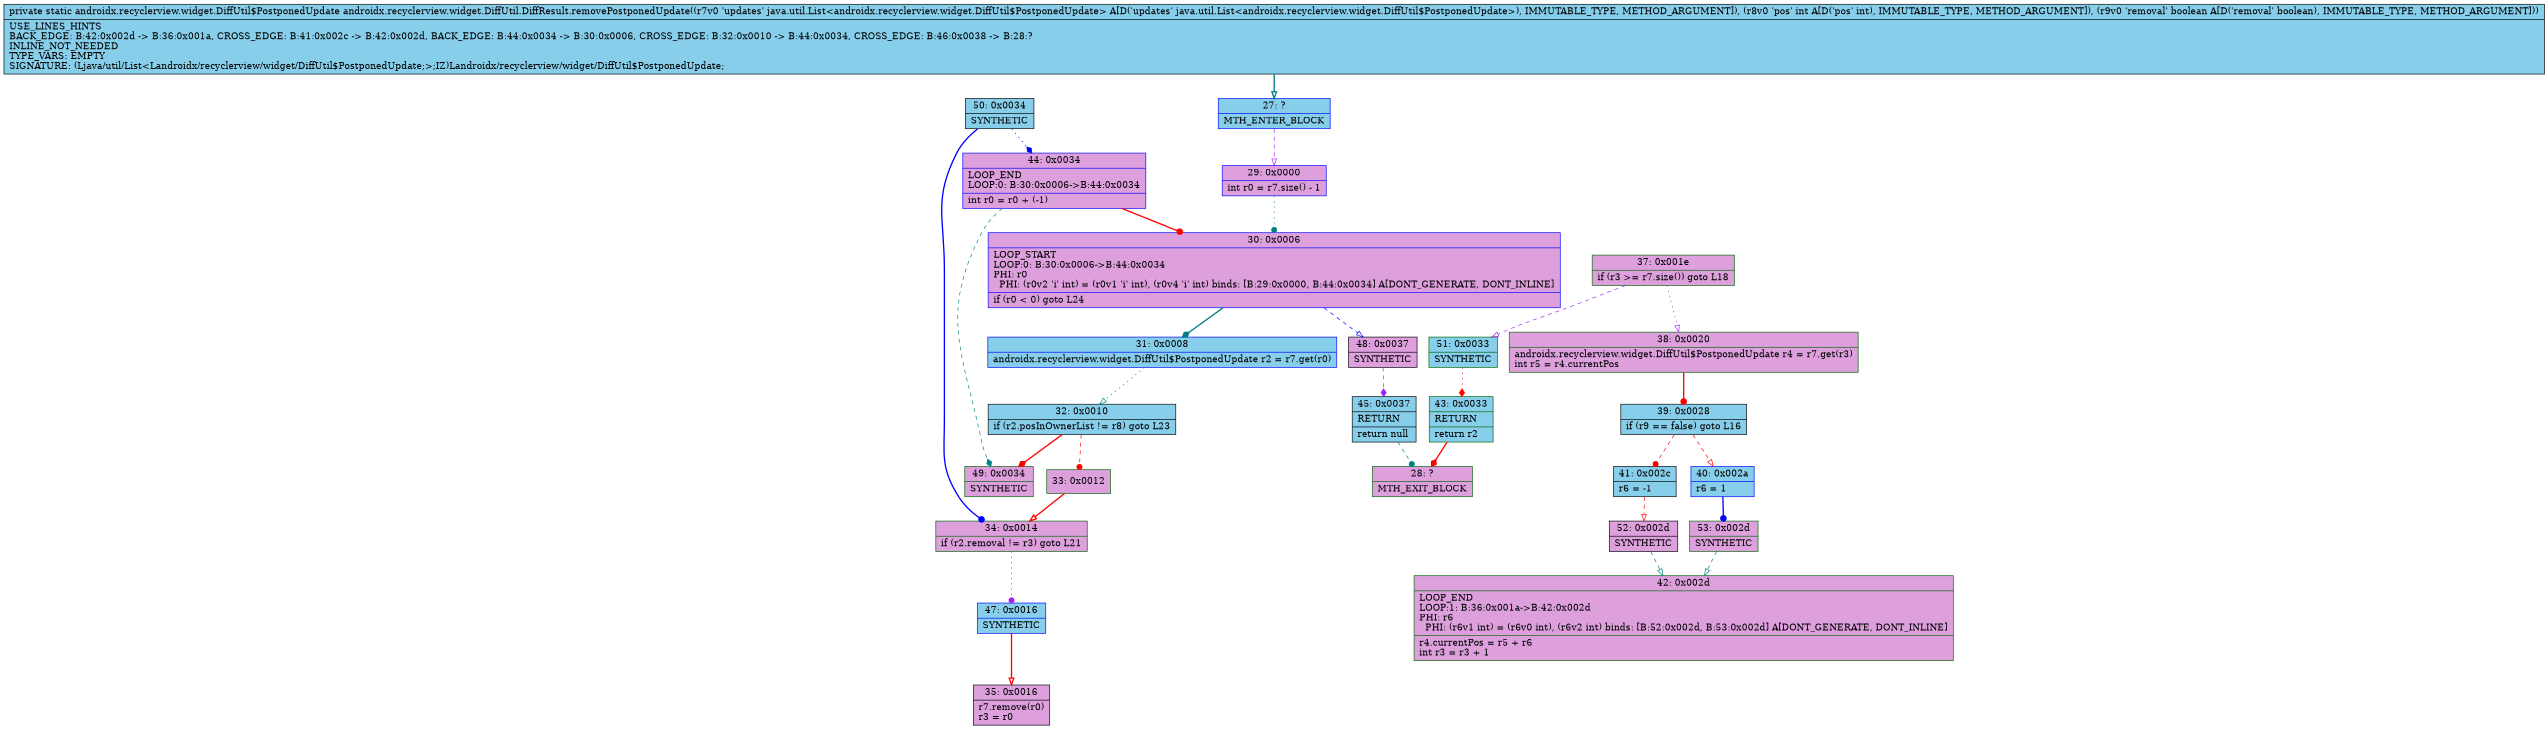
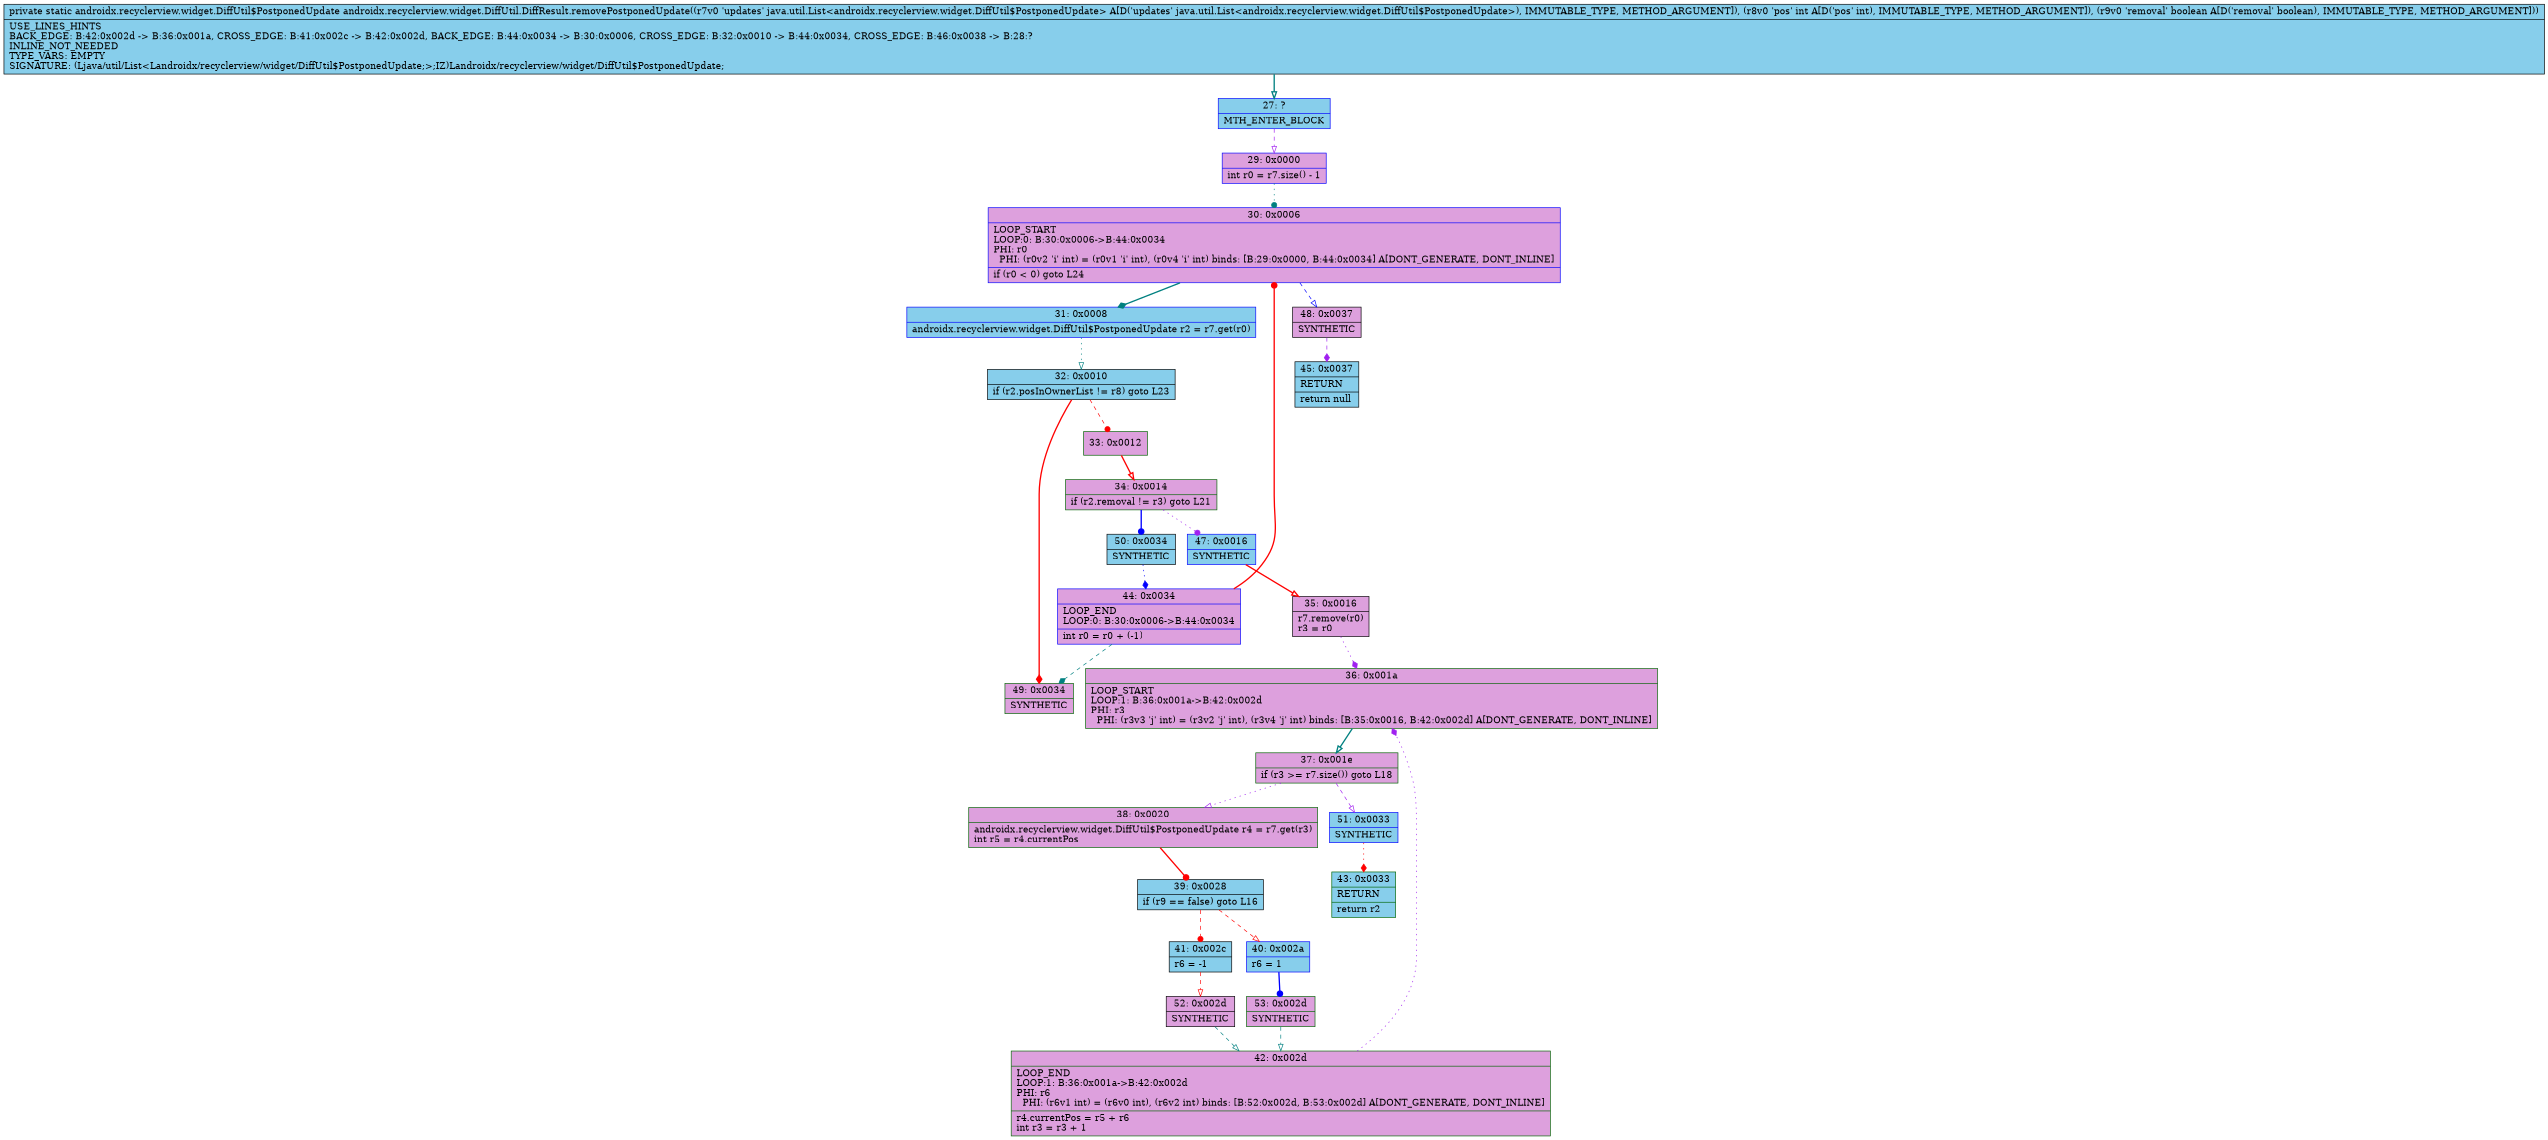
  digraph {
    node [color=darkgreen fillcolor=plum shape=record style=filled]
    edge [arrowhead=onormal color=red style=dashed]
    n1 [color=blue fillcolor=skyblue label="{27\:\ ?|MTH_ENTER_BLOCK\l}"]
    n2 [color=blue label="{29\:\ 0x0000|int r0 = r7.size() \- 1\l}"]
    n3 [color=blue label="{30\:\ 0x0006|LOOP_START\lLOOP:0: B:30:0x0006\-\>B:44:0x0034\lPHI: r0 \l  PHI: (r0v2 'i' int) = (r0v1 'i' int), (r0v4 'i' int) binds: [B:29:0x0000, B:44:0x0034] A[DONT_GENERATE, DONT_INLINE]\l|if (r0 \< 0) goto L24\l}"]
    n4 [color=blue fillcolor=skyblue label="{31\:\ 0x0008|androidx.recyclerview.widget.DiffUtil$PostponedUpdate r2 = r7.get(r0)\l}"]
    n5 [color=black label="{48\:\ 0x0037|SYNTHETIC\l}"]
    n6 [color=black fillcolor=skyblue label="{32\:\ 0x0010|if (r2.posInOwnerList != r8) goto L23\l}"]
    n7 [color=black fillcolor=skyblue label="{45\:\ 0x0037|RETURN\l|return null\l}"]
    n8 [label="{33\:\ 0x0012}"]
    n9 [label="{49\:\ 0x0034|SYNTHETIC\l}"]
    n10 [label="{34\:\ 0x0014|if (r2.removal != r3) goto L21\l}"]
    n11 [color=blue fillcolor=skyblue label="{47\:\ 0x0016|SYNTHETIC\l}"]
    n12 [color=black fillcolor=skyblue label="{50\:\ 0x0034|SYNTHETIC\l}"]
    n13 [color=black label="{35\:\ 0x0016|r7.remove(r0)\lr3 = r0\l}"]
    n14 [color=blue label="{44\:\ 0x0034|LOOP_END\lLOOP:0: B:30:0x0006\-\>B:44:0x0034\l|int r0 = r0 + (\-1)\l}"]
+   n15 [label="{36\:\ 0x001a|LOOP_START\lLOOP:1: B:36:0x001a\-\>B:42:0x002d\lPHI: r3 \l  PHI: (r3v3 'j' int) = (r3v2 'j' int), (r3v4 'j' int) binds: [B:35:0x0016, B:42:0x002d] A[DONT_GENERATE, DONT_INLINE]\l}"]
    n16 [label="{37\:\ 0x001e|if (r3 \>= r7.size()) goto L18\l}"]
    n17 [label="{38\:\ 0x0020|androidx.recyclerview.widget.DiffUtil$PostponedUpdate r4 = r7.get(r3)\lint r5 = r4.currentPos\l}"]
-   n18 [fillcolor=skyblue label="{51\:\ 0x0033|SYNTHETIC\l}"]
+   n18 [color=blue fillcolor=skyblue label="{51\:\ 0x0033|SYNTHETIC\l}"]
    n19 [color=black fillcolor=skyblue label="{39\:\ 0x0028|if (r9 == false) goto L16\l}"]
    n20 [fillcolor=skyblue label="{43\:\ 0x0033|RETURN\l|return r2\l}"]
    n21 [color=blue fillcolor=skyblue label="{40\:\ 0x002a|r6 = 1\l}"]
    n22 [color=black fillcolor=skyblue label="{41\:\ 0x002c|r6 = \-1\l}"]
    n23 [label="{53\:\ 0x002d|SYNTHETIC\l}"]
    n24 [color=black label="{52\:\ 0x002d|SYNTHETIC\l}"]
    n25 [label="{42\:\ 0x002d|LOOP_END\lLOOP:1: B:36:0x001a\-\>B:42:0x002d\lPHI: r6 \l  PHI: (r6v1 int) = (r6v0 int), (r6v2 int) binds: [B:52:0x002d, B:53:0x002d] A[DONT_GENERATE, DONT_INLINE]\l|r4.currentPos = r5 + r6\lint r3 = r3 + 1\l}"]
-   n26 [label="{28\:\ ?|MTH_EXIT_BLOCK\l}"]
    n27 [color=black fillcolor=skyblue label="{private static androidx.recyclerview.widget.DiffUtil$PostponedUpdate androidx.recyclerview.widget.DiffUtil.DiffResult.removePostponedUpdate((r7v0 'updates' java.util.List\<androidx.recyclerview.widget.DiffUtil$PostponedUpdate\> A[D('updates' java.util.List\<androidx.recyclerview.widget.DiffUtil$PostponedUpdate\>), IMMUTABLE_TYPE, METHOD_ARGUMENT]), (r8v0 'pos' int A[D('pos' int), IMMUTABLE_TYPE, METHOD_ARGUMENT]), (r9v0 'removal' boolean A[D('removal' boolean), IMMUTABLE_TYPE, METHOD_ARGUMENT]))  | USE_LINES_HINTS\lBACK_EDGE: B:42:0x002d \-\> B:36:0x001a, CROSS_EDGE: B:41:0x002c \-\> B:42:0x002d, BACK_EDGE: B:44:0x0034 \-\> B:30:0x0006, CROSS_EDGE: B:32:0x0010 \-\> B:44:0x0034, CROSS_EDGE: B:46:0x0038 \-\> B:28:?\lINLINE_NOT_NEEDED\lTYPE_VARS: EMPTY\lSIGNATURE: (Ljava\/util\/List\<Landroidx\/recyclerview\/widget\/DiffUtil$PostponedUpdate;\>;IZ)Landroidx\/recyclerview\/widget\/DiffUtil$PostponedUpdate;\l}"]
    n1 -> n2 [color=purple]
    n2 -> n3 [arrowhead=dot color=teal style=dotted]
    n3 -> n4 [arrowhead=diamond color=teal style=bold]
    n3 -> n5 [color=blue]
    n4 -> n6 [color=teal style=dotted]
    n5 -> n7 [arrowhead=diamond color=purple]
    n6 -> n8 [arrowhead=dot]
    n6 -> n9 [arrowhead=diamond style=bold]
-   n7 -> n26 [arrowhead=dot color=teal]
    n8 -> n10 [style=bold]
    n10 -> n11 [arrowhead=dot color=purple style=dotted]
-   n12 -> n10 [arrowhead=dot color=blue style=bold]
+   n10 -> n12 [arrowhead=dot color=blue style=bold]
    n11 -> n13 [style=bold]
    n12 -> n14 [arrowhead=diamond color=blue style=dotted]
+   n13 -> n15 [arrowhead=diamond color=purple style=dotted]
    n14 -> n3 [arrowhead=dot style=bold]
    n14 -> n9 [arrowhead=diamond color=teal]
+   n15 -> n16 [color=teal style=bold]
    n16 -> n17 [color=purple style=dotted]
    n16 -> n18 [color=purple]
    n17 -> n19 [arrowhead=dot style=bold]
    n18 -> n20 [arrowhead=diamond style=dotted]
    n19 -> n21
    n19 -> n22 [arrowhead=dot]
-   n20 -> n26 [arrowhead=diamond style=bold]
    n21 -> n23 [arrowhead=dot color=blue style=bold]
    n22 -> n24
    n23 -> n25 [color=teal]
    n24 -> n25 [color=teal]
+   n25 -> n15 [arrowhead=diamond color=purple style=dotted]
    n27 -> n1 [color=teal style=bold]
  }
